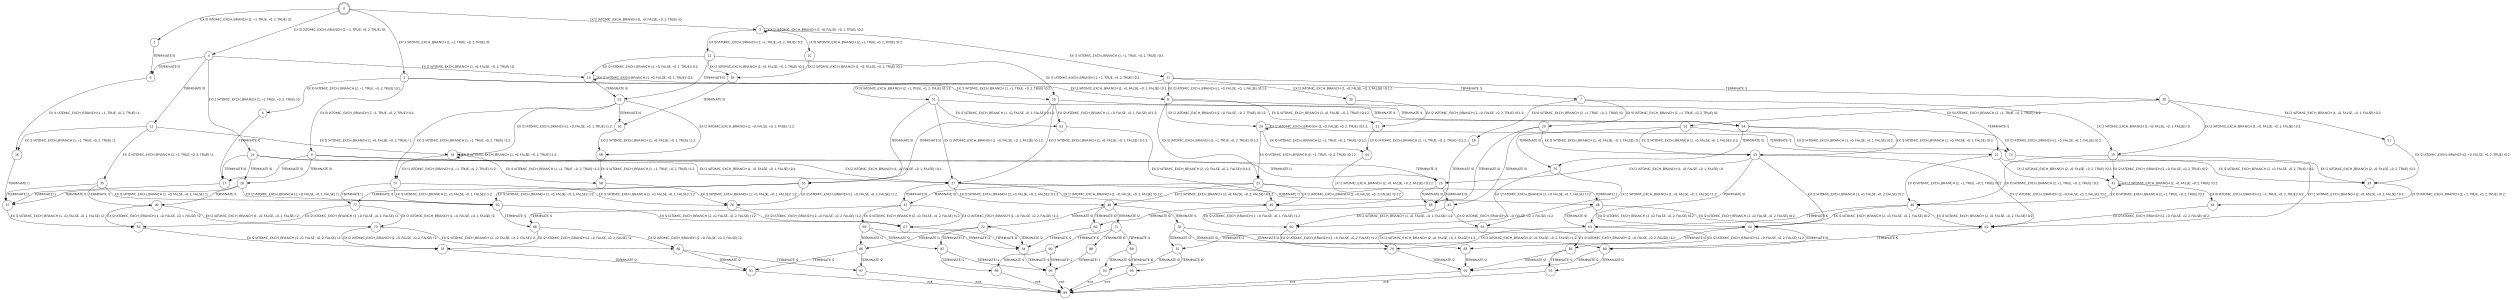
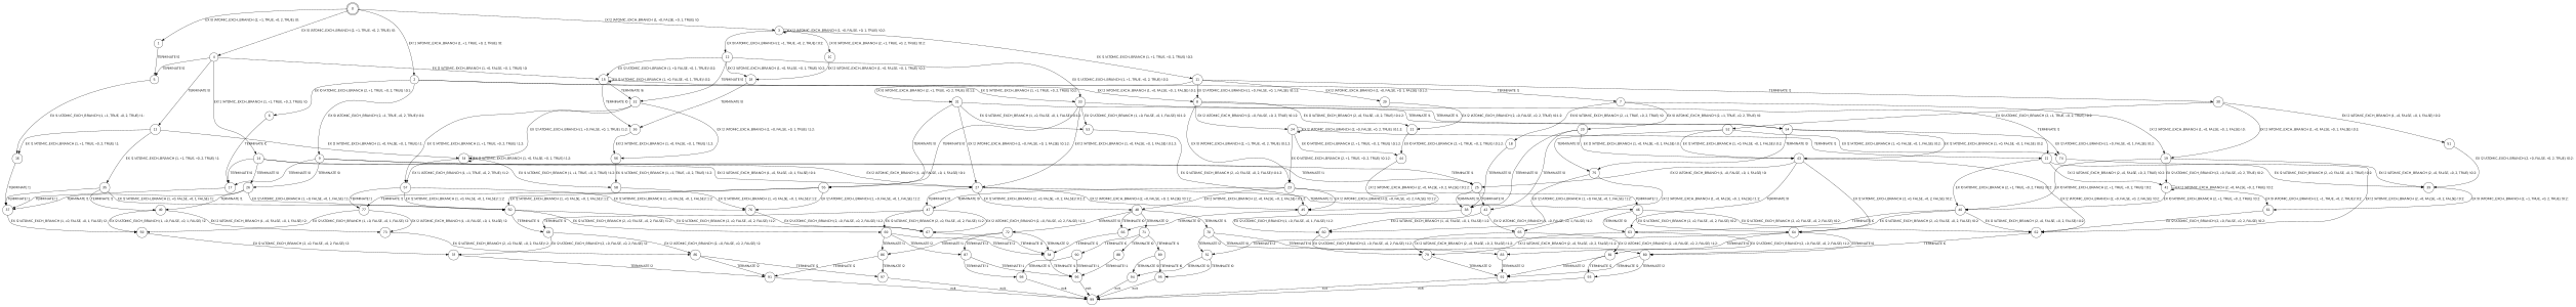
  digraph {
    fontname=Nunito
    node [fontname=Nunito shape=circle]
    edge [fontname=Nunito]
    0 [peripheries=2]
    1
    2
    3
    4
    5
    6
    7
    8
    9
    10
    11
    12
    13
    14
    15
    16
    17
    18
    19
    20
    21
    22
    23
    24
    25
    26
    27
    28
    29
    30
    31
    32
    33
    34
    35
    36
    37
    38
    39
    40
    41
    42
    43
    44
    45
    46
    47
    48
    49
    50
    51
    52
    53
    54
    55
    56
    57
    58
    59
    60
    61
    62
    63
    64
    65
    66
    67
    68
    69
    70
    71
    72
    73
    74
    75
    76
    77
    78
    79
    80
    81
    82
    83
    84
    85
    86
    87
    88
    89
    90
    91
    92
    93
    94
    95
    96
    97
    98
    99
    0 -> 1 [label="EX !0 !ATOMIC_EXCH_BRANCH (2, +1, TRUE, +0, 2, TRUE) !:0:"]
    0 -> 2 [label="EX !1 !ATOMIC_EXCH_BRANCH (1, +1, TRUE, +0, 2, TRUE) !:0:"]
    0 -> 3 [label="EX !2 !ATOMIC_EXCH_BRANCH (1, +0, FALSE, +0, 1, TRUE) !:0:"]
    0 -> 4 [label="EX !0 !ATOMIC_EXCH_BRANCH (2, +1, TRUE, +0, 2, TRUE) !:0:"]
    1 -> 5 [label="TERMINATE !0"]
    2 -> 6 [label="EX !0 !ATOMIC_EXCH_BRANCH (2, +1, TRUE, +0, 2, TRUE) !:0:1:"]
    2 -> 7 [label="TERMINATE !1"]
    2 -> 8 [label="EX !2 !ATOMIC_EXCH_BRANCH (1, +0, FALSE, +0, 1, FALSE) !:0:1:"]
    2 -> 9 [label="EX !0 !ATOMIC_EXCH_BRANCH (2, +1, TRUE, +0, 2, TRUE) !:0:1:"]
    3 -> 3 [label="EX !2 !ATOMIC_EXCH_BRANCH (1, +0, FALSE, +0, 1, TRUE) !:0:2:"]
    3 -> 10 [label="EX !0 !ATOMIC_EXCH_BRANCH (2, +1, TRUE, +0, 2, TRUE) !:0:2:"]
    3 -> 11 [label="EX !1 !ATOMIC_EXCH_BRANCH (1, +1, TRUE, +0, 2, TRUE) !:0:2:"]
    3 -> 12 [label="EX !0 !ATOMIC_EXCH_BRANCH (2, +1, TRUE, +0, 2, TRUE) !:0:2:"]
    4 -> 5 [label="TERMINATE !0"]
    4 -> 13 [label="TERMINATE !0"]
    4 -> 14 [label="EX !1 !ATOMIC_EXCH_BRANCH (1, +1, TRUE, +0, 2, TRUE) !:0:"]
    4 -> 15 [label="EX !2 !ATOMIC_EXCH_BRANCH (1, +0, FALSE, +0, 1, TRUE) !:0:"]
    5 -> 16 [label="EX !1 !ATOMIC_EXCH_BRANCH (1, +1, TRUE, +0, 2, TRUE) !:1:"]
    6 -> 17 [label="TERMINATE !0"]
    7 -> 18 [label="EX !0 !ATOMIC_EXCH_BRANCH (2, +1, TRUE, +0, 2, TRUE) !:0:"]
    7 -> 19 [label="EX !2 !ATOMIC_EXCH_BRANCH (1, +0, FALSE, +0, 1, FALSE) !:0:"]
    7 -> 20 [label="EX !0 !ATOMIC_EXCH_BRANCH (2, +1, TRUE, +0, 2, TRUE) !:0:"]
    8 -> 21 [label="EX !2 !ATOMIC_EXCH_BRANCH (2, +0, FALSE, +0, 2, TRUE) !:0:1:2:"]
    8 -> 22 [label="TERMINATE !1"]
    8 -> 23 [label="EX !0 !ATOMIC_EXCH_BRANCH (2, +1, TRUE, +0, 2, TRUE) !:0:1:2:"]
    8 -> 24 [label="EX !2 !ATOMIC_EXCH_BRANCH (2, +0, FALSE, +0, 2, TRUE) !:0:1:2:"]
    9 -> 17 [label="TERMINATE !0"]
    9 -> 25 [label="TERMINATE !1"]
    9 -> 26 [label="TERMINATE !0"]
    9 -> 27 [label="EX !2 !ATOMIC_EXCH_BRANCH (1, +0, FALSE, +0, 1, FALSE) !:0:1:"]
    10 -> 28 [label="EX !2 !ATOMIC_EXCH_BRANCH (1, +0, FALSE, +0, 1, TRUE) !:0:2:"]
    11 -> 8 [label="EX !2 !ATOMIC_EXCH_BRANCH (1, +0, FALSE, +0, 1, FALSE) !:0:1:2:"]
    11 -> 29 [label="EX !2 !ATOMIC_EXCH_BRANCH (1, +0, FALSE, +0, 1, FALSE) !:0:1:2:"]
    11 -> 30 [label="TERMINATE !1"]
    11 -> 31 [label="EX !0 !ATOMIC_EXCH_BRANCH (2, +1, TRUE, +0, 2, TRUE) !:0:1:2:"]
    12 -> 15 [label="EX !2 !ATOMIC_EXCH_BRANCH (1, +0, FALSE, +0, 1, TRUE) !:0:2:"]
    12 -> 28 [label="EX !2 !ATOMIC_EXCH_BRANCH (1, +0, FALSE, +0, 1, TRUE) !:0:2:"]
    12 -> 32 [label="TERMINATE !0"]
    12 -> 33 [label="EX !1 !ATOMIC_EXCH_BRANCH (1, +1, TRUE, +0, 2, TRUE) !:0:2:"]
    13 -> 16 [label="EX !1 !ATOMIC_EXCH_BRANCH (1, +1, TRUE, +0, 2, TRUE) !:1:"]
    13 -> 34 [label="EX !2 !ATOMIC_EXCH_BRANCH (1, +0, FALSE, +0, 1, TRUE) !:1:"]
    13 -> 35 [label="EX !1 !ATOMIC_EXCH_BRANCH (1, +1, TRUE, +0, 2, TRUE) !:1:"]
    14 -> 17 [label="TERMINATE !0"]
    14 -> 25 [label="TERMINATE !1"]
    14 -> 26 [label="TERMINATE !0"]
    14 -> 27 [label="EX !2 !ATOMIC_EXCH_BRANCH (1, +0, FALSE, +0, 1, FALSE) !:0:1:"]
    15 -> 15 [label="EX !2 !ATOMIC_EXCH_BRANCH (1, +0, FALSE, +0, 1, TRUE) !:0:2:"]
    15 -> 32 [label="TERMINATE !6"]
    15 -> 33 [label="EX !1 !ATOMIC_EXCH_BRANCH (1, +1, TRUE, +0, 2, TRUE) !:0:2:"]
-   32 -> 36 [label="TERMINATE !0"]
+   15 -> 36 [label="TERMINATE !0"]
    16 -> 37 [label="TERMINATE !1"]
    17 -> 37 [label="TERMINATE !1"]
    18 -> 38 [label="TERMINATE !0"]
    19 -> 39 [label="EX !2 !ATOMIC_EXCH_BRANCH (2, +0, FALSE, +0, 2, TRUE) !:0:2:"]
    19 -> 40 [label="EX !0 !ATOMIC_EXCH_BRANCH (2, +1, TRUE, +0, 2, TRUE) !:0:2:"]
    19 -> 41 [label="EX !2 !ATOMIC_EXCH_BRANCH (2, +0, FALSE, +0, 2, TRUE) !:0:2:"]
    20 -> 38 [label="TERMINATE !0"]
    20 -> 42 [label="TERMINATE !0"]
    20 -> 43 [label="EX !2 !ATOMIC_EXCH_BRANCH (1, +0, FALSE, +0, 1, FALSE) !:0:"]
    21 -> 44 [label="EX !0 !ATOMIC_EXCH_BRANCH (2, +1, TRUE, +0, 2, TRUE) !:0:1:2:"]
    22 -> 39 [label="EX !2 !ATOMIC_EXCH_BRANCH (2, +0, FALSE, +0, 2, TRUE) !:0:2:"]
    22 -> 40 [label="EX !0 !ATOMIC_EXCH_BRANCH (2, +1, TRUE, +0, 2, TRUE) !:0:2:"]
    22 -> 41 [label="EX !2 !ATOMIC_EXCH_BRANCH (2, +0, FALSE, +0, 2, TRUE) !:0:2:"]
    23 -> 45 [label="EX !2 !ATOMIC_EXCH_BRANCH (2, +0, FALSE, +0, 2, FALSE) !:0:1:2:"]
    23 -> 46 [label="TERMINATE !1"]
    23 -> 47 [label="TERMINATE !0"]
    23 -> 48 [label="EX !2 !ATOMIC_EXCH_BRANCH (2, +0, FALSE, +0, 2, FALSE) !:0:1:2:"]
    24 -> 22 [label="TERMINATE !1"]
    24 -> 23 [label="EX !0 !ATOMIC_EXCH_BRANCH (2, +1, TRUE, +0, 2, TRUE) !:0:1:2:"]
    24 -> 24 [label="EX !2 !ATOMIC_EXCH_BRANCH (2, +0, FALSE, +0, 2, TRUE) !:0:1:2:"]
    24 -> 44 [label="EX !0 !ATOMIC_EXCH_BRANCH (2, +1, TRUE, +0, 2, TRUE) !:0:1:2:"]
    25 -> 38 [label="TERMINATE !0"]
    25 -> 42 [label="TERMINATE !0"]
    26 -> 37 [label="TERMINATE !1"]
    26 -> 49 [label="TERMINATE !1"]
    26 -> 50 [label="EX !2 !ATOMIC_EXCH_BRANCH (1, +0, FALSE, +0, 1, FALSE) !:1:"]
    27 -> 45 [label="EX !2 !ATOMIC_EXCH_BRANCH (2, +0, FALSE, +0, 2, FALSE) !:0:1:2:"]
    27 -> 46 [label="TERMINATE !1"]
    27 -> 47 [label="TERMINATE !0"]
    27 -> 48 [label="EX !2 !ATOMIC_EXCH_BRANCH (2, +0, FALSE, +0, 2, FALSE) !:0:1:2:"]
    28 -> 36 [label="TERMINATE !0"]
    29 -> 21 [label="EX !2 !ATOMIC_EXCH_BRANCH (2, +0, FALSE, +0, 2, TRUE) !:0:1:2:"]
    30 -> 19 [label="EX !2 !ATOMIC_EXCH_BRANCH (1, +0, FALSE, +0, 1, FALSE) !:0:2:"]
    30 -> 51 [label="EX !2 !ATOMIC_EXCH_BRANCH (1, +0, FALSE, +0, 1, FALSE) !:0:2:"]
    30 -> 52 [label="EX !0 !ATOMIC_EXCH_BRANCH (2, +1, TRUE, +0, 2, TRUE) !:0:2:"]
    31 -> 27 [label="EX !2 !ATOMIC_EXCH_BRANCH (1, +0, FALSE, +0, 1, FALSE) !:0:1:2:"]
    31 -> 53 [label="EX !2 !ATOMIC_EXCH_BRANCH (1, +0, FALSE, +0, 1, FALSE) !:0:1:2:"]
    31 -> 54 [label="TERMINATE !1"]
    31 -> 55 [label="TERMINATE !0"]
    32 -> 34 [label="EX !2 !ATOMIC_EXCH_BRANCH (1, +0, FALSE, +0, 1, TRUE) !:1:2:"]
    32 -> 56 [label="EX !2 !ATOMIC_EXCH_BRANCH (1, +0, FALSE, +0, 1, TRUE) !:1:2:"]
    32 -> 57 [label="EX !1 !ATOMIC_EXCH_BRANCH (1, +1, TRUE, +0, 2, TRUE) !:1:2:"]
    33 -> 27 [label="EX !2 !ATOMIC_EXCH_BRANCH (1, +0, FALSE, +0, 1, FALSE) !:0:1:2:"]
    33 -> 53 [label="EX !2 !ATOMIC_EXCH_BRANCH (1, +0, FALSE, +0, 1, FALSE) !:0:1:2:"]
    33 -> 54 [label="TERMINATE !1"]
    33 -> 55 [label="TERMINATE !0"]
    34 -> 34 [label="EX !2 !ATOMIC_EXCH_BRANCH (1, +0, FALSE, +0, 1, TRUE) !:1:2:"]
    34 -> 57 [label="EX !1 !ATOMIC_EXCH_BRANCH (1, +1, TRUE, +0, 2, TRUE) !:1:2:"]
    34 -> 58 [label="EX !1 !ATOMIC_EXCH_BRANCH (1, +1, TRUE, +0, 2, TRUE) !:1:2:"]
    35 -> 37 [label="TERMINATE !1"]
    35 -> 49 [label="TERMINATE !1"]
    35 -> 50 [label="EX !2 !ATOMIC_EXCH_BRANCH (1, +0, FALSE, +0, 1, FALSE) !:1:"]
    36 -> 56 [label="EX !2 !ATOMIC_EXCH_BRANCH (1, +0, FALSE, +0, 1, TRUE) !:1:2:"]
    37 -> 59 [label="EX !2 !ATOMIC_EXCH_BRANCH (1, +0, FALSE, +0, 1, FALSE) !:2:"]
    38 -> 60 [label="EX !2 !ATOMIC_EXCH_BRANCH (1, +0, FALSE, +0, 1, FALSE) !:1:2:"]
    39 -> 61 [label="EX !0 !ATOMIC_EXCH_BRANCH (2, +1, TRUE, +0, 2, TRUE) !:0:2:"]
    40 -> 62 [label="EX !2 !ATOMIC_EXCH_BRANCH (2, +0, FALSE, +0, 2, FALSE) !:0:2:"]
    40 -> 63 [label="TERMINATE !0"]
    40 -> 64 [label="EX !2 !ATOMIC_EXCH_BRANCH (2, +0, FALSE, +0, 2, FALSE) !:0:2:"]
    41 -> 40 [label="EX !0 !ATOMIC_EXCH_BRANCH (2, +1, TRUE, +0, 2, TRUE) !:0:2:"]
    41 -> 41 [label="EX !2 !ATOMIC_EXCH_BRANCH (2, +0, FALSE, +0, 2, TRUE) !:0:2:"]
    41 -> 61 [label="EX !0 !ATOMIC_EXCH_BRANCH (2, +1, TRUE, +0, 2, TRUE) !:0:2:"]
    42 -> 60 [label="EX !2 !ATOMIC_EXCH_BRANCH (1, +0, FALSE, +0, 1, FALSE) !:1:2:"]
    42 -> 65 [label="EX !2 !ATOMIC_EXCH_BRANCH (1, +0, FALSE, +0, 1, FALSE) !:1:2:"]
    43 -> 25 [label="EX !2 !ATOMIC_EXCH_BRANCH (1, +0, FALSE, +0, 1, FALSE) !:0:"]
    43 -> 62 [label="EX !2 !ATOMIC_EXCH_BRANCH (2, +0, FALSE, +0, 2, FALSE) !:0:2:"]
    43 -> 63 [label="TERMINATE !0"]
    43 -> 64 [label="EX !2 !ATOMIC_EXCH_BRANCH (2, +0, FALSE, +0, 2, FALSE) !:0:2:"]
    44 -> 45 [label="EX !2 !ATOMIC_EXCH_BRANCH (2, +0, FALSE, +0, 2, FALSE) !:0:1:2:"]
    45 -> 66 [label="TERMINATE !0"]
    46 -> 62 [label="EX !2 !ATOMIC_EXCH_BRANCH (2, +0, FALSE, +0, 2, FALSE) !:0:2:"]
    46 -> 63 [label="TERMINATE !0"]
    46 -> 64 [label="EX !2 !ATOMIC_EXCH_BRANCH (2, +0, FALSE, +0, 2, FALSE) !:0:2:"]
    47 -> 67 [label="EX !2 !ATOMIC_EXCH_BRANCH (2, +0, FALSE, +0, 2, FALSE) !:1:2:"]
    47 -> 68 [label="TERMINATE !1"]
    47 -> 69 [label="EX !2 !ATOMIC_EXCH_BRANCH (2, +0, FALSE, +0, 2, FALSE) !:1:2:"]
    48 -> 66 [label="TERMINATE !0"]
    48 -> 70 [label="TERMINATE !1"]
    48 -> 71 [label="TERMINATE !2"]
    48 -> 72 [label="TERMINATE !0"]
    49 -> 59 [label="EX !2 !ATOMIC_EXCH_BRANCH (1, +0, FALSE, +0, 1, FALSE) !:2:"]
    49 -> 73 [label="EX !2 !ATOMIC_EXCH_BRANCH (1, +0, FALSE, +0, 1, FALSE) !:2:"]
    50 -> 67 [label="EX !2 !ATOMIC_EXCH_BRANCH (2, +0, FALSE, +0, 2, FALSE) !:1:2:"]
    50 -> 68 [label="TERMINATE !1"]
+   50 -> 69 [label="EX !2 !ATOMIC_EXCH_BRANCH (2, +0, FALSE, +0, 2, FALSE) !:1:2:"]
    51 -> 39 [label="EX !2 !ATOMIC_EXCH_BRANCH (2, +0, FALSE, +0, 2, TRUE) !:0:2:"]
    52 -> 43 [label="EX !2 !ATOMIC_EXCH_BRANCH (1, +0, FALSE, +0, 1, FALSE) !:0:2:"]
    52 -> 74 [label="EX !2 !ATOMIC_EXCH_BRANCH (1, +0, FALSE, +0, 1, FALSE) !:0:2:"]
    52 -> 75 [label="TERMINATE !0"]
    53 -> 45 [label="EX !2 !ATOMIC_EXCH_BRANCH (2, +0, FALSE, +0, 2, FALSE) !:0:1:2:"]
    54 -> 43 [label="EX !2 !ATOMIC_EXCH_BRANCH (1, +0, FALSE, +0, 1, FALSE) !:0:2:"]
    54 -> 74 [label="EX !2 !ATOMIC_EXCH_BRANCH (1, +0, FALSE, +0, 1, FALSE) !:0:2:"]
    54 -> 75 [label="TERMINATE !0"]
    55 -> 50 [label="EX !2 !ATOMIC_EXCH_BRANCH (1, +0, FALSE, +0, 1, FALSE) !:1:2:"]
    55 -> 76 [label="EX !2 !ATOMIC_EXCH_BRANCH (1, +0, FALSE, +0, 1, FALSE) !:1:2:"]
    55 -> 77 [label="TERMINATE !1"]
    56 -> 58 [label="EX !1 !ATOMIC_EXCH_BRANCH (1, +1, TRUE, +0, 2, TRUE) !:1:2:"]
    57 -> 50 [label="EX !2 !ATOMIC_EXCH_BRANCH (1, +0, FALSE, +0, 1, FALSE) !:1:2:"]
    57 -> 76 [label="EX !2 !ATOMIC_EXCH_BRANCH (1, +0, FALSE, +0, 1, FALSE) !:1:2:"]
    57 -> 77 [label="TERMINATE !1"]
    58 -> 76 [label="EX !2 !ATOMIC_EXCH_BRANCH (1, +0, FALSE, +0, 1, FALSE) !:1:2:"]
    59 -> 78 [label="EX !2 !ATOMIC_EXCH_BRANCH (2, +0, FALSE, +0, 2, FALSE) !:2:"]
    60 -> 79 [label="EX !2 !ATOMIC_EXCH_BRANCH (2, +0, FALSE, +0, 2, FALSE) !:1:2:"]
    61 -> 62 [label="EX !2 !ATOMIC_EXCH_BRANCH (2, +0, FALSE, +0, 2, FALSE) !:0:2:"]
    62 -> 80 [label="TERMINATE !0"]
    63 -> 79 [label="EX !2 !ATOMIC_EXCH_BRANCH (2, +0, FALSE, +0, 2, FALSE) !:1:2:"]
    63 -> 81 [label="EX !2 !ATOMIC_EXCH_BRANCH (2, +0, FALSE, +0, 2, FALSE) !:1:2:"]
    64 -> 80 [label="TERMINATE !0"]
    64 -> 82 [label="TERMINATE !2"]
    64 -> 83 [label="TERMINATE !0"]
    65 -> 79 [label="EX !2 !ATOMIC_EXCH_BRANCH (2, +0, FALSE, +0, 2, FALSE) !:1:2:"]
    65 -> 81 [label="EX !2 !ATOMIC_EXCH_BRANCH (2, +0, FALSE, +0, 2, FALSE) !:1:2:"]
    66 -> 84 [label="TERMINATE !2"]
    67 -> 84 [label="TERMINATE !2"]
    68 -> 78 [label="EX !2 !ATOMIC_EXCH_BRANCH (2, +0, FALSE, +0, 2, FALSE) !:2:"]
    68 -> 85 [label="EX !2 !ATOMIC_EXCH_BRANCH (2, +0, FALSE, +0, 2, FALSE) !:2:"]
    69 -> 84 [label="TERMINATE !2"]
    69 -> 86 [label="TERMINATE !1"]
    69 -> 87 [label="TERMINATE !2"]
    70 -> 80 [label="TERMINATE !0"]
    70 -> 82 [label="TERMINATE !2"]
    70 -> 83 [label="TERMINATE !0"]
    71 -> 88 [label="TERMINATE !0"]
    71 -> 89 [label="TERMINATE !1"]
    71 -> 90 [label="TERMINATE !0"]
    72 -> 84 [label="TERMINATE !2"]
    72 -> 86 [label="TERMINATE !1"]
    72 -> 87 [label="TERMINATE !2"]
-   73 -> 78 [label="EX !2 !ATOMIC_EXCH_BRANCH (2, +0, FALSE, +0, 2, FALSE) !:2:"]
    73 -> 85 [label="EX !2 !ATOMIC_EXCH_BRANCH (2, +0, FALSE, +0, 2, FALSE) !:2:"]
    74 -> 62 [label="EX !2 !ATOMIC_EXCH_BRANCH (2, +0, FALSE, +0, 2, FALSE) !:0:2:"]
    75 -> 60 [label="EX !2 !ATOMIC_EXCH_BRANCH (1, +0, FALSE, +0, 1, FALSE) !:1:2:"]
    75 -> 65 [label="EX !2 !ATOMIC_EXCH_BRANCH (1, +0, FALSE, +0, 1, FALSE) !:1:2:"]
    76 -> 67 [label="EX !2 !ATOMIC_EXCH_BRANCH (2, +0, FALSE, +0, 2, FALSE) !:1:2:"]
    77 -> 59 [label="EX !2 !ATOMIC_EXCH_BRANCH (1, +0, FALSE, +0, 1, FALSE) !:2:"]
    77 -> 73 [label="EX !2 !ATOMIC_EXCH_BRANCH (1, +0, FALSE, +0, 1, FALSE) !:2:"]
    78 -> 91 [label="TERMINATE !2"]
    79 -> 92 [label="TERMINATE !2"]
    80 -> 92 [label="TERMINATE !2"]
    80 -> 93 [label="TERMINATE !2"]
    81 -> 92 [label="TERMINATE !2"]
    81 -> 93 [label="TERMINATE !2"]
    82 -> 94 [label="TERMINATE !0"]
    82 -> 95 [label="TERMINATE !0"]
    83 -> 92 [label="TERMINATE !2"]
    84 -> 96 [label="TERMINATE !1"]
    85 -> 91 [label="TERMINATE !2"]
    85 -> 97 [label="TERMINATE !2"]
    86 -> 91 [label="TERMINATE !2"]
    86 -> 97 [label="TERMINATE !2"]
    87 -> 96 [label="TERMINATE !1"]
    87 -> 98 [label="TERMINATE !1"]
    88 -> 96 [label="TERMINATE !1"]
    89 -> 94 [label="TERMINATE !0"]
    89 -> 95 [label="TERMINATE !0"]
    90 -> 96 [label="TERMINATE !1"]
    90 -> 98 [label="TERMINATE !1"]
    91 -> 99 [label=exit]
    92 -> 99 [label=exit]
    93 -> 99 [label=exit]
    94 -> 99 [label=exit]
    95 -> 99 [label=exit]
    96 -> 99 [label=exit]
    97 -> 99 [label=exit]
    98 -> 99 [label=exit]
  }
